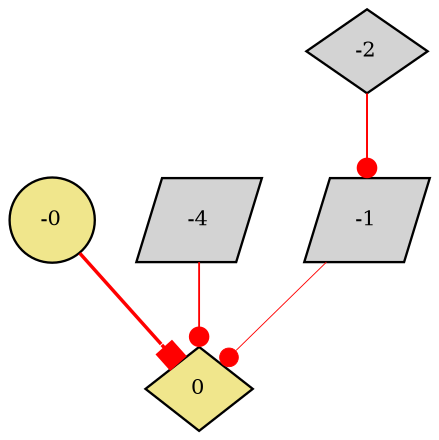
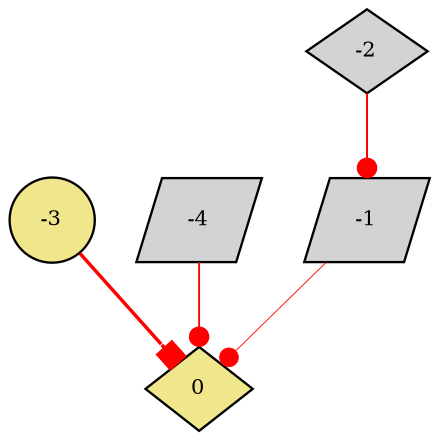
  digraph {
    fontname="DejaVu Serif"
    node [fillcolor=lightgrey fontname="DejaVu Serif" fontsize=9 shape=parallelogram style=filled]
    edge [arrowhead=dot color=red fontname="DejaVu Serif" style=solid]
    -1 [height=0.2 width=0.2]
    0 [fillcolor=khaki height=0.2 shape=diamond width=0.2]
    -2 [height=0.2 shape=diamond width=0.2]
-   -3 [fillcolor=khaki height=0.2 shape=circle width=0.2 label=-0]
+   -3 [fillcolor=khaki height=0.2 shape=circle width=0.2]
    -4 [height=0.2 width=0.2]
    -1 -> 0 [penwidth=0.3867939204071489]
    -2 -> -1 [penwidth=0.8458064121196626]
    -3 -> 0 [arrowhead=box penwidth=1.4864488105804392]
    -4 -> 0 [penwidth=0.7952237037831085]
  }
